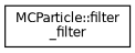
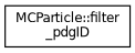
  digraph {
    rankdir=LR
-   n1 [color=black fillcolor=white fontname=Helvetica fontsize=10 height=0.2 label="MCParticle::filter\l_filter" shape=record style=filled width=0.4]
+   n1 [color=black fillcolor=white fontname=Helvetica fontsize=10 height=0.2 label="MCParticle::filter\l_pdgID" shape=record style=filled width=0.4]
  }
